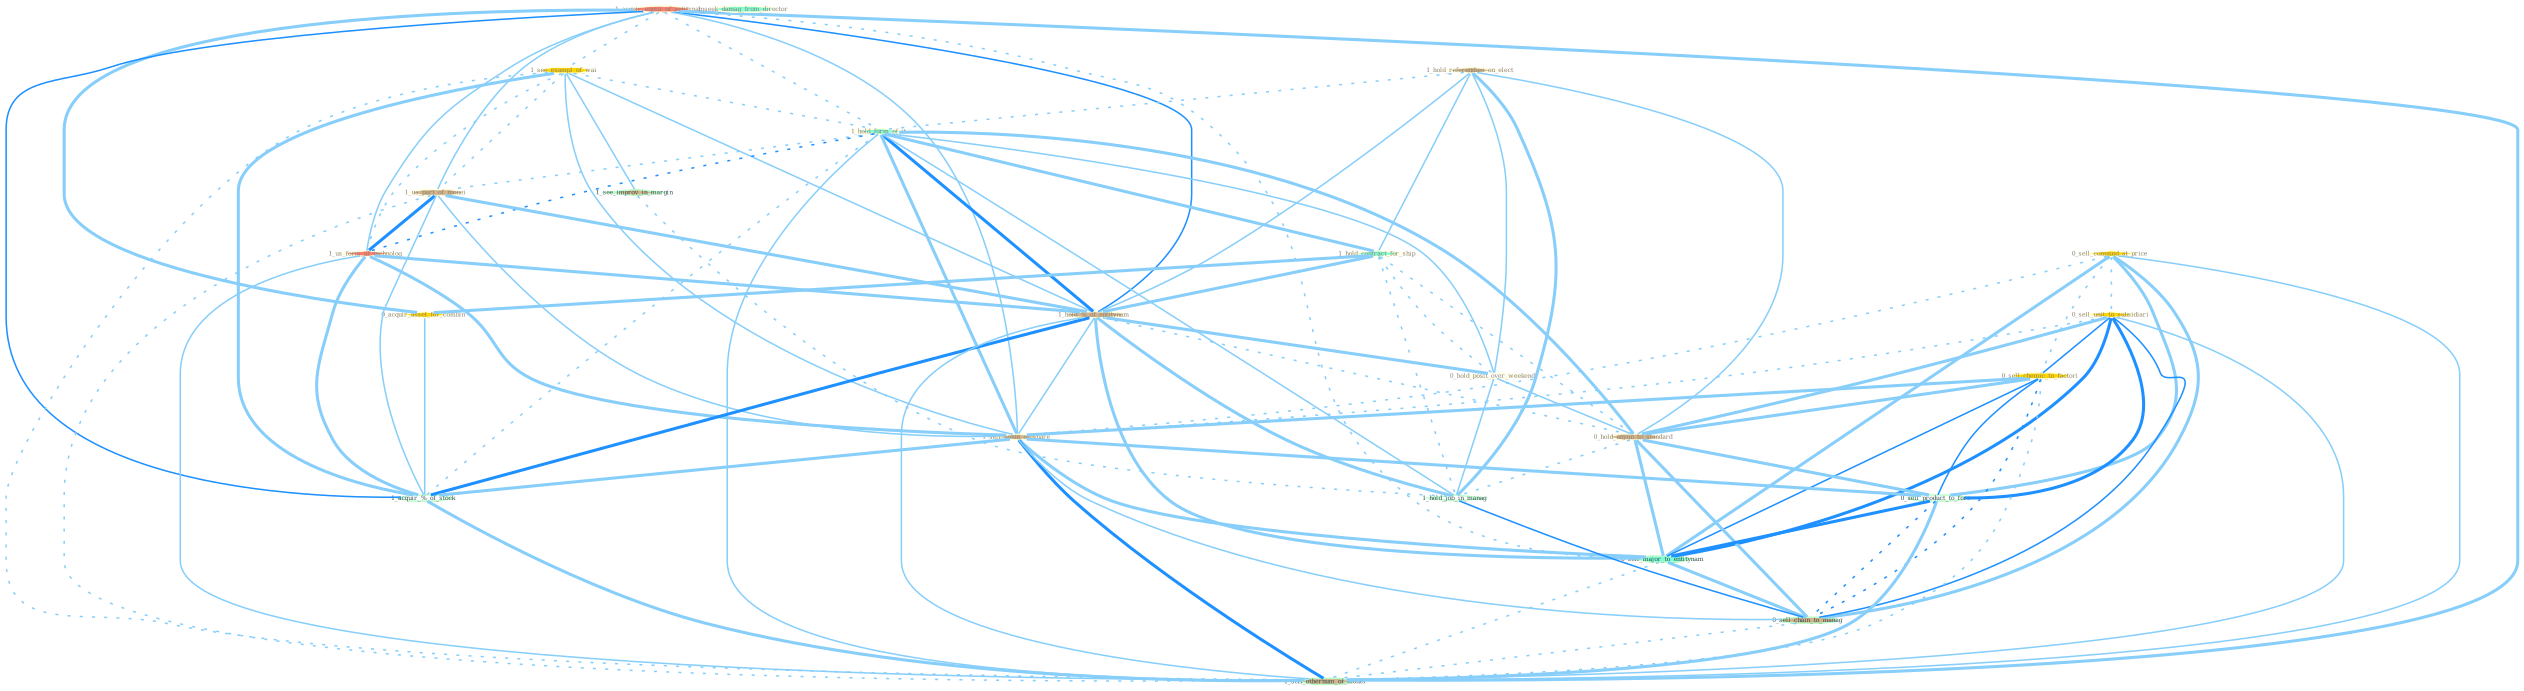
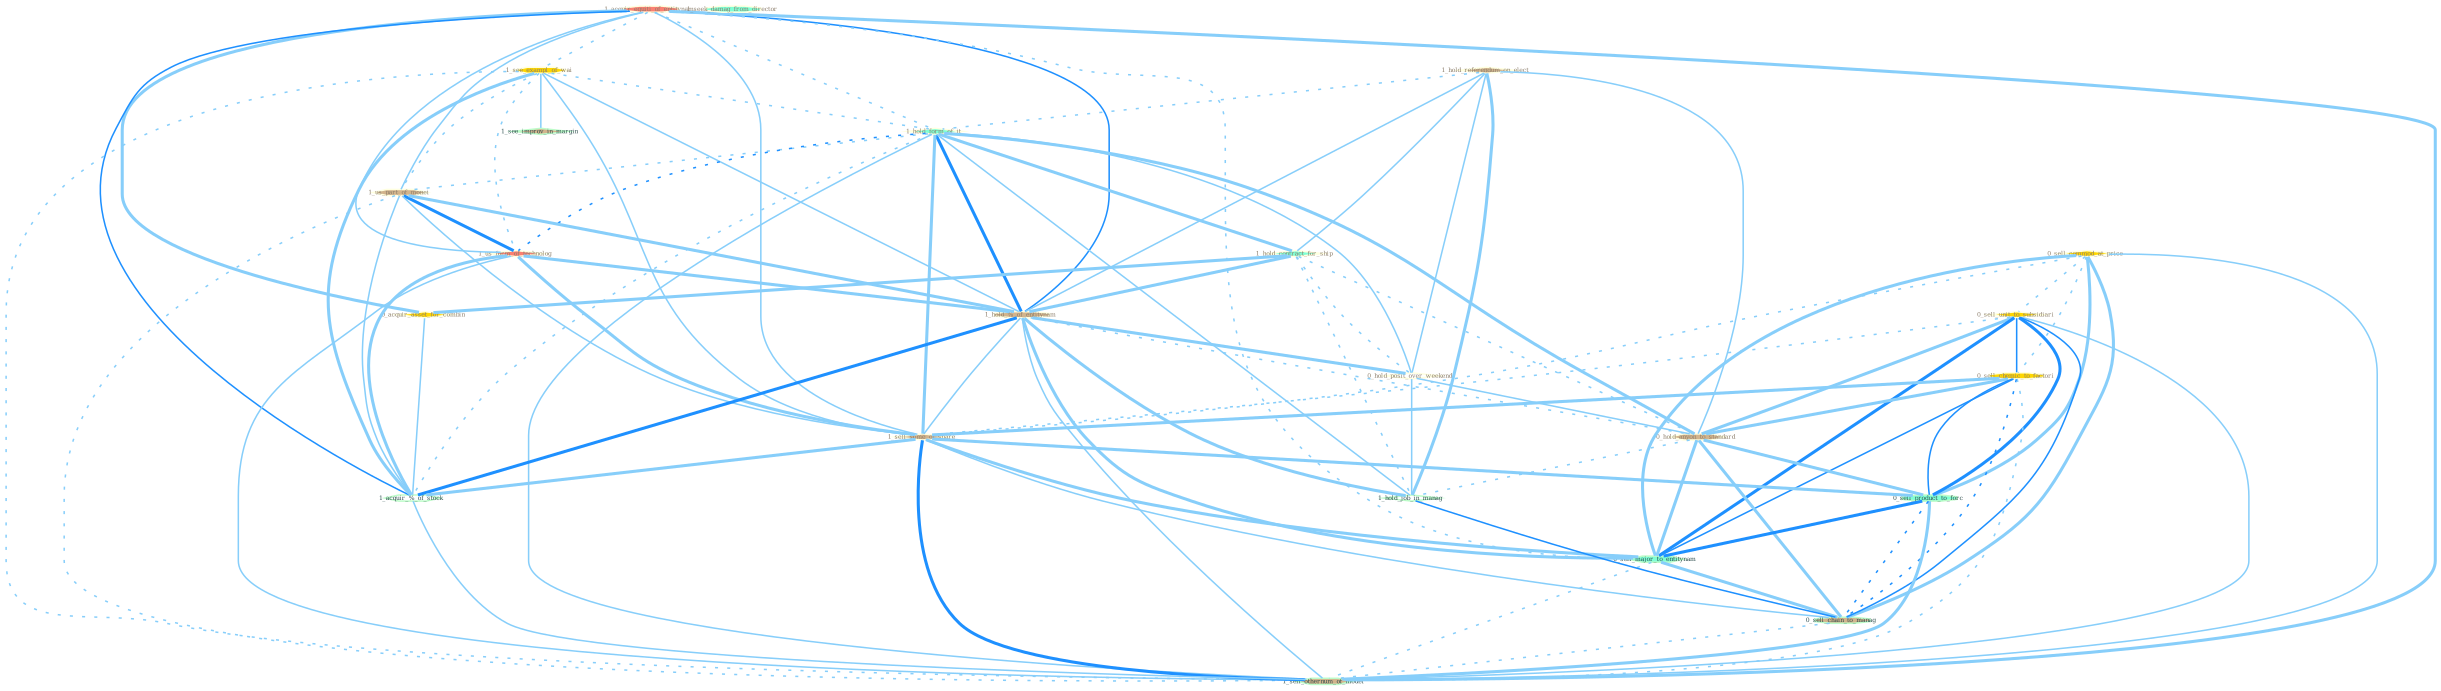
  graph {
    node [color="#ffffe0" fillcolor=tan fixedsize=true fontcolor="#8b7d6b" fontsize=4 shape=diamond style=filled]
    edge [color="#87cefa" style=bold w=1]
    "1_acquir_equiti_of_entitynam " [fillcolor=salmon height=.06 shape=octagon width=.5]
    "1_hold_referendum_on_elect " [height=.06 width=.5]
    "1_see_exampl_of_wai " [fillcolor=gold height=.06 shape=hexagon width=.5]
    "1_hold_form_of_it " [fillcolor=aquamarine height=.06 width=.5]
    "1_us_part_of_monei " [height=.06 shape=hexagon width=.5]
    "1_hold_contract_for_ship " [fillcolor=aquamarine height=.06 width=.5]
    "1_us_form_of_technolog " [fillcolor=salmon height=.06 width=.5]
    "1_hold_%_of_entitynam " [height=.06 shape=octagon width=.5]
    "0_acquir_asset_for_combin " [fillcolor=gold height=.06 width=.5]
    "0_sell_commod_at_price " [fillcolor=gold height=.06 width=.5]
    "0_hold_posit_over_weekend " [fillcolor=white height=.06 width=.5]
    "0_sell_unit_to_subsidiari " [fillcolor=gold height=.06 width=.5]
    "0_sell_chemic_to_factori " [fillcolor=gold height=.06 shape=octagon width=.5]
    "1_sell_some_of_share " [height=.06 width=.5]
    "1_seek_damag_from_director " [fillcolor=aquamarine height=.06 shape=octagon width=.5]
    "0_hold_anyon_to_standard " [height=.06 shape=hexagon width=.5]
    "1_acquir_%_of_stock " [color="#BDFCC9" fillcolor=white fontcolor="#2f4f4f" height=.06 shape=hexagon width=.5]
    "0_sell_major_to_entitynam " [color="#BDFCC9" fillcolor=aquamarine fontcolor="#2f4f4f" height=.06 shape=hexagon width=.5]
    "1_sell_othernum_of_model " [color="#BDFCC9" fontcolor="#2f4f4f" height=.06 shape=hexagon width=.5]
    "1_hold_job_in_manag " [color="#BDFCC9" fillcolor=white fontcolor="#2f4f4f" height=.06 width=.5]
    "1_see_improv_in_margin " [color="#BDFCC9" fontcolor="#2f4f4f" height=.06 width=.5]
-   "0_sell_product_to_forc " [color="#BDFCC9" fillcolor=white fontcolor="#2f4f4f" height=.06 shape=octagon width=.5]
+   "0_sell_product_to_forc " [color="#BDFCC9" fillcolor=aquamarine fontcolor="#2f4f4f" height=.06 shape=octagon width=.5]
    "0_sell_chain_to_manag " [color="#BDFCC9" fontcolor="#2f4f4f" height=.06 shape=octagon width=.5]
    subgraph sub_1 {
      "1_acquir_equiti_of_entitynam "
      "1_hold_referendum_on_elect "
      "1_see_exampl_of_wai "
      "1_hold_form_of_it "
      "1_us_part_of_monei "
      "1_hold_contract_for_ship "
      "1_us_form_of_technolog "
      "1_hold_%_of_entitynam "
      "0_acquir_asset_for_combin "
      "0_sell_commod_at_price "
      "0_hold_posit_over_weekend "
      "0_sell_unit_to_subsidiari "
      "0_sell_chemic_to_factori "
      "1_sell_some_of_share "
      "1_seek_damag_from_director "
      "0_hold_anyon_to_standard "
    }
    subgraph sub_2 {
    }
    "1_acquir_equiti_of_entitynam " -- "1_see_exampl_of_wai " [style=dotted]
    "1_acquir_equiti_of_entitynam " -- "1_hold_form_of_it " [style=dotted]
    "1_acquir_equiti_of_entitynam " -- "1_us_part_of_monei " [style=solid]
    "1_acquir_equiti_of_entitynam " -- "1_us_form_of_technolog " [style=solid]
    "1_acquir_equiti_of_entitynam " -- "1_hold_%_of_entitynam " [color="#1e90ff" style=solid w=2]
    "1_acquir_equiti_of_entitynam " -- "0_acquir_asset_for_combin "
    "1_acquir_equiti_of_entitynam " -- "1_sell_some_of_share " [style=solid]
    "1_acquir_equiti_of_entitynam " -- "1_acquir_%_of_stock " [color="#1e90ff" style=solid w=2]
    "1_acquir_equiti_of_entitynam " -- "0_sell_major_to_entitynam " [style=dotted]
    "1_acquir_equiti_of_entitynam " -- "1_sell_othernum_of_model "
    "1_hold_referendum_on_elect " -- "1_hold_form_of_it " [style=dotted]
    "1_hold_referendum_on_elect " -- "1_hold_contract_for_ship " [style=solid]
    "1_hold_referendum_on_elect " -- "1_hold_%_of_entitynam " [style=solid]
    "1_hold_referendum_on_elect " -- "0_hold_posit_over_weekend " [style=solid]
    "1_hold_referendum_on_elect " -- "0_hold_anyon_to_standard " [style=solid]
    "1_hold_referendum_on_elect " -- "1_hold_job_in_manag "
    "1_see_exampl_of_wai " -- "1_hold_form_of_it " [style=dotted]
    "1_see_exampl_of_wai " -- "1_us_part_of_monei " [style=dotted]
    "1_see_exampl_of_wai " -- "1_us_form_of_technolog " [style=dotted]
    "1_see_exampl_of_wai " -- "1_hold_%_of_entitynam " [style=solid]
    "1_see_exampl_of_wai " -- "1_sell_some_of_share " [style=solid]
    "1_see_exampl_of_wai " -- "1_acquir_%_of_stock "
    "1_see_exampl_of_wai " -- "1_sell_othernum_of_model " [style=dotted]
    "1_see_exampl_of_wai " -- "1_see_improv_in_margin " [style=solid]
    "1_hold_form_of_it " -- "1_us_part_of_monei " [style=dotted]
    "1_hold_form_of_it " -- "1_hold_contract_for_ship "
    "1_hold_form_of_it " -- "1_us_form_of_technolog " [color="#1e90ff" style=dotted w=2]
    "1_hold_form_of_it " -- "1_hold_%_of_entitynam " [color="#1e90ff" w=2]
    "1_hold_form_of_it " -- "0_hold_posit_over_weekend " [style=solid]
    "1_hold_form_of_it " -- "1_sell_some_of_share "
    "1_hold_form_of_it " -- "0_hold_anyon_to_standard "
    "1_hold_form_of_it " -- "1_acquir_%_of_stock " [style=dotted]
    "1_hold_form_of_it " -- "1_sell_othernum_of_model " [style=solid]
    "1_hold_form_of_it " -- "1_hold_job_in_manag " [style=solid]
    "1_us_part_of_monei " -- "1_us_form_of_technolog " [color="#1e90ff" w=2]
    "1_us_part_of_monei " -- "1_hold_%_of_entitynam "
    "1_us_part_of_monei " -- "1_sell_some_of_share " [style=solid]
    "1_us_part_of_monei " -- "1_acquir_%_of_stock " [style=solid]
    "1_us_part_of_monei " -- "1_sell_othernum_of_model " [style=dotted]
    "1_hold_contract_for_ship " -- "1_hold_%_of_entitynam "
    "1_hold_contract_for_ship " -- "0_acquir_asset_for_combin "
    "1_hold_contract_for_ship " -- "0_hold_posit_over_weekend " [style=dotted]
    "1_hold_contract_for_ship " -- "0_hold_anyon_to_standard " [style=dotted]
    "1_hold_contract_for_ship " -- "1_hold_job_in_manag " [style=dotted]
    "1_us_form_of_technolog " -- "1_hold_%_of_entitynam "
    "1_us_form_of_technolog " -- "1_sell_some_of_share "
    "1_us_form_of_technolog " -- "1_acquir_%_of_stock "
    "1_us_form_of_technolog " -- "1_sell_othernum_of_model " [style=solid]
    "1_hold_%_of_entitynam " -- "0_hold_posit_over_weekend "
    "1_hold_%_of_entitynam " -- "1_sell_some_of_share " [style=solid]
    "1_hold_%_of_entitynam " -- "0_hold_anyon_to_standard " [style=dotted]
    "1_hold_%_of_entitynam " -- "1_acquir_%_of_stock " [color="#1e90ff" w=2]
    "1_hold_%_of_entitynam " -- "0_sell_major_to_entitynam "
    "1_hold_%_of_entitynam " -- "1_sell_othernum_of_model " [style=solid]
    "1_hold_%_of_entitynam " -- "1_hold_job_in_manag "
    "0_acquir_asset_for_combin " -- "1_acquir_%_of_stock " [style=solid]
    "0_sell_commod_at_price " -- "0_sell_unit_to_subsidiari " [style=dotted]
    "0_sell_commod_at_price " -- "0_sell_chemic_to_factori " [style=dotted]
    "0_sell_commod_at_price " -- "1_sell_some_of_share " [style=dotted]
    "0_sell_commod_at_price " -- "0_sell_major_to_entitynam "
    "0_sell_commod_at_price " -- "1_sell_othernum_of_model " [style=solid]
    "0_sell_commod_at_price " -- "0_sell_product_to_forc "
    "0_sell_commod_at_price " -- "0_sell_chain_to_manag "
    "0_hold_posit_over_weekend " -- "0_hold_anyon_to_standard " [style=solid]
    "0_hold_posit_over_weekend " -- "1_hold_job_in_manag " [style=solid]
    "0_sell_unit_to_subsidiari " -- "0_sell_chemic_to_factori " [color="#1e90ff" style=solid w=2]
    "0_sell_unit_to_subsidiari " -- "1_sell_some_of_share " [style=dotted]
    "0_sell_unit_to_subsidiari " -- "0_hold_anyon_to_standard "
    "0_sell_unit_to_subsidiari " -- "0_sell_major_to_entitynam " [color="#1e90ff" w=2]
    "0_sell_unit_to_subsidiari " -- "1_sell_othernum_of_model " [style=solid]
    "0_sell_unit_to_subsidiari " -- "0_sell_product_to_forc " [color="#1e90ff" w=2]
    "0_sell_unit_to_subsidiari " -- "0_sell_chain_to_manag " [color="#1e90ff" style=solid w=2]
    "0_sell_chemic_to_factori " -- "1_sell_some_of_share "
    "0_sell_chemic_to_factori " -- "0_hold_anyon_to_standard "
    "0_sell_chemic_to_factori " -- "0_sell_major_to_entitynam " [color="#1e90ff" style=solid w=2]
    "0_sell_chemic_to_factori " -- "1_sell_othernum_of_model " [style=dotted]
    "0_sell_chemic_to_factori " -- "0_sell_product_to_forc " [color="#1e90ff" style=solid w=2]
    "0_sell_chemic_to_factori " -- "0_sell_chain_to_manag " [color="#1e90ff" style=dotted w=2]
    "1_sell_some_of_share " -- "1_acquir_%_of_stock "
    "1_sell_some_of_share " -- "0_sell_major_to_entitynam "
    "1_sell_some_of_share " -- "1_sell_othernum_of_model " [color="#1e90ff" w=2]
    "1_sell_some_of_share " -- "0_sell_product_to_forc "
    "1_sell_some_of_share " -- "0_sell_chain_to_manag " [style=solid]
    "0_hold_anyon_to_standard " -- "0_sell_major_to_entitynam "
    "0_hold_anyon_to_standard " -- "1_hold_job_in_manag " [style=dotted]
    "0_hold_anyon_to_standard " -- "0_sell_product_to_forc "
    "0_hold_anyon_to_standard " -- "0_sell_chain_to_manag "
-   "1_acquir_%_of_stock " -- "1_sell_othernum_of_model "
+   "1_acquir_%_of_stock " -- "1_sell_othernum_of_model " [style=solid]
    "0_sell_major_to_entitynam " -- "1_sell_othernum_of_model " [style=dotted]
    "0_sell_major_to_entitynam " -- "0_sell_chain_to_manag " [w=2]
    "1_hold_job_in_manag " -- "0_sell_chain_to_manag " [color="#1e90ff" style=solid]
-   "1_see_improv_in_margin " -- "1_hold_job_in_manag " [style=dotted]
    "0_sell_product_to_forc " -- "0_sell_major_to_entitynam " [color="#1e90ff" w=2]
    "0_sell_product_to_forc " -- "1_sell_othernum_of_model "
    "0_sell_product_to_forc " -- "0_sell_chain_to_manag " [color="#1e90ff" style=dotted w=2]
    "0_sell_chain_to_manag " -- "1_sell_othernum_of_model " [style=dotted]
  }
